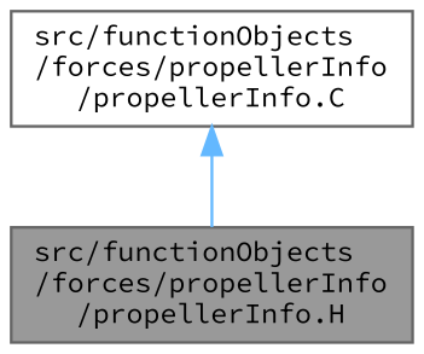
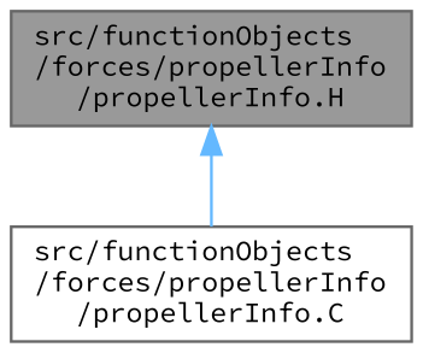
  digraph {
    fontname="Source Code Pro"
    node [fontname="Source Code Pro" fontsize=10 shape=box style=filled]
    n1 [color=gray40 fillcolor=grey60 fontcolor=black height=0.2 label="src/functionObjects\l/forces/propellerInfo\l/propellerInfo.H" width=0.4]
    n2 [color=grey40 fillcolor=white height=0.2 label="src/functionObjects\l/forces/propellerInfo\l/propellerInfo.C" width=0.4]
-   n2 -> n1 [color=steelblue1 dir=back fontname="Source Code Pro" fontsize=10 labelfontname=Helvetica labelfontsize=10 style=solid]
+   n1 -> n2 [color=steelblue1 dir=back fontname="Source Code Pro" fontsize=10 labelfontname=Helvetica labelfontsize=10 style=solid]
  }
